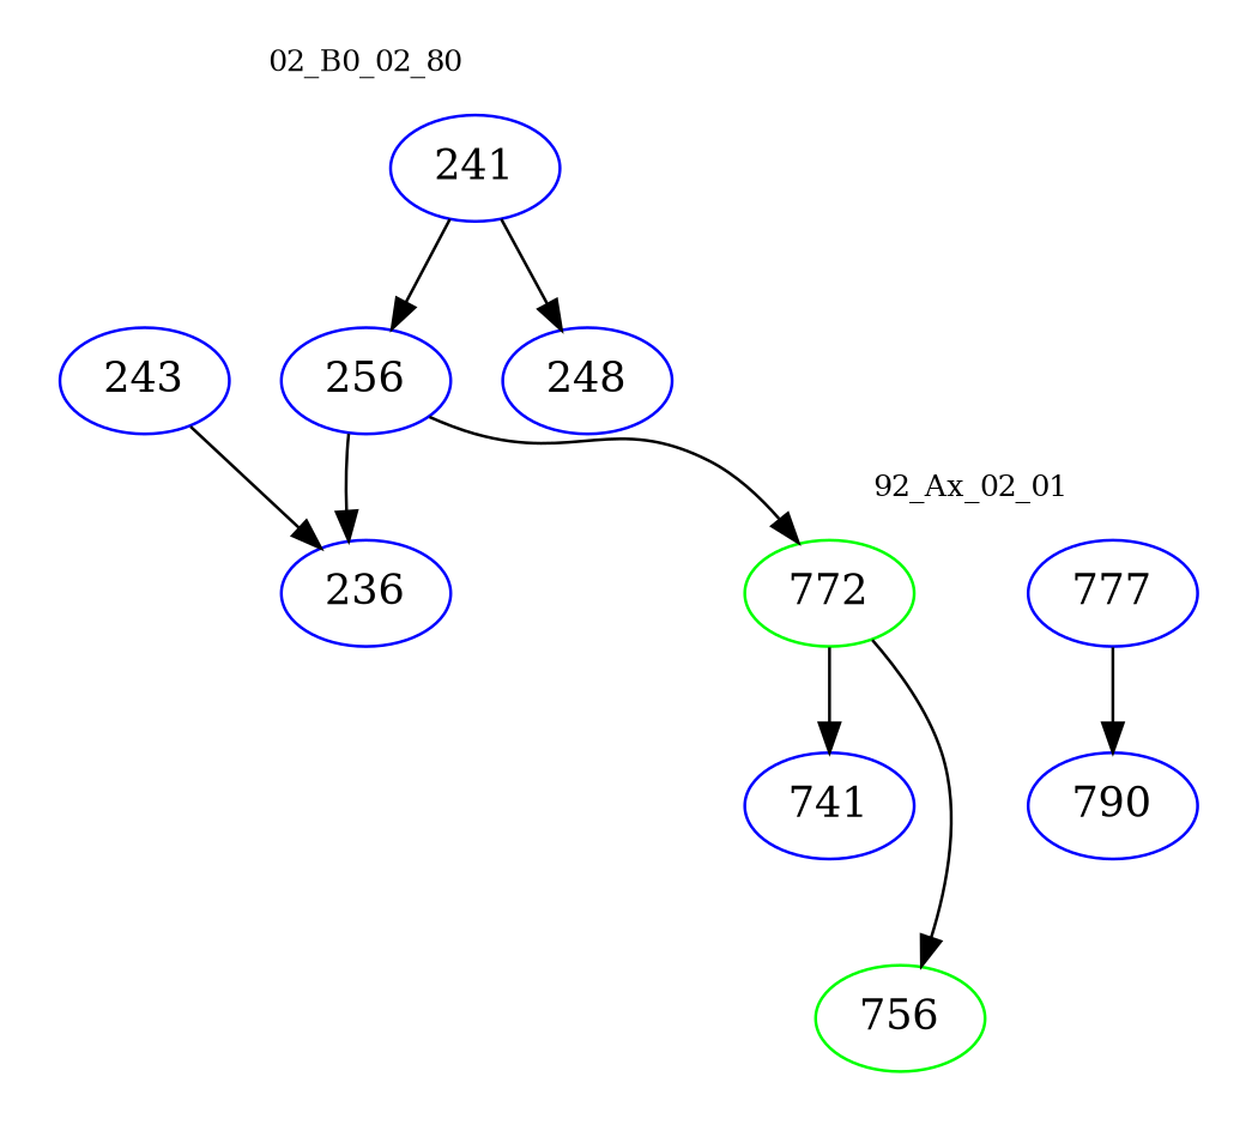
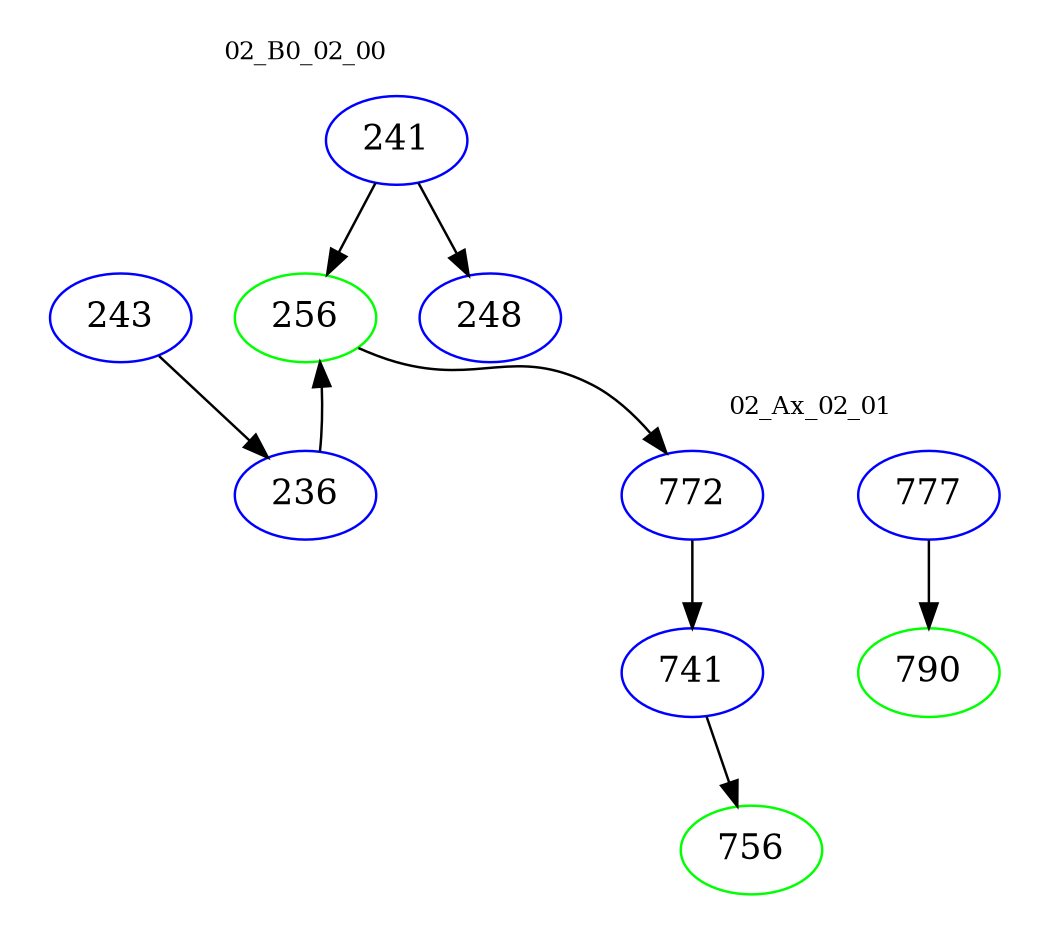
  digraph {
    node [color=blue]
    edge [color=black]
    n1 [label=777]
-   n2 [color=green label=772]
-   n3 [label=790]
+   n2 [label=772]
+   n3 [color=green label=790]
    n4 [label=741]
    n5 [color=green label=756]
    n6 [label=241]
-   n7 [label=256]
+   n7 [color=green label=256]
    n8 [label=248]
    n9 [label=236]
    n10 [label=243]
    subgraph cluster_1 {
      color=white
      fontsize=10
-     label="92_Ax_02_01"
+     label="02_Ax_02_01"
      n1
      n2
      n3
      n4
      n5
    }
    subgraph cluster_2 {
      color=white
      fontsize=10
-     label="02_B0_02_80"
+     label="02_B0_02_00"
      n6
      n7
      n8
      n9
      n10
    }
    n1 -> n3
    n2 -> n4
-   n2 -> n5
+   n4 -> n5
    n6 -> n7
    n6 -> n8
    n7 -> n2
-   n7 -> n9
+   n9 -> n7
    n10 -> n9
  }
